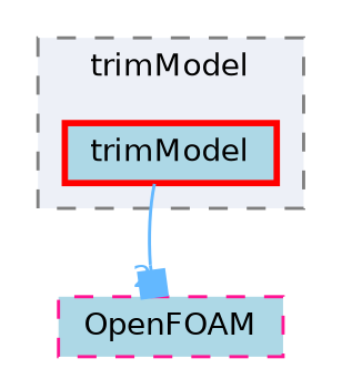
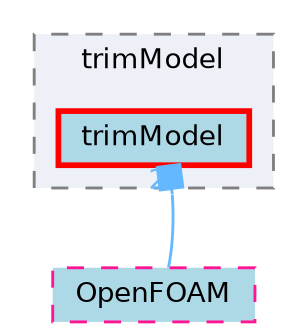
  digraph {
    compound=true
    node [fillcolor=lightblue fontname=Helvetica fontsize=10 shape=box]
    n1 [color=red height=0.2 label=trimModel style="filled,bold" width=0.4]
    n2 [color=deeppink height=0.2 label=OpenFOAM style="filled,dashed" width=0.4]
    subgraph cluster_1 {
      bgcolor="#edf0f7"
      fontname=Helvetica
      fontsize=10
      label=trimModel
      pencolor=grey50
      style="filled,dashed"
      n1
    }
-   n1 -> n2 [color=steelblue1 fontcolor=steelblue1 fontname=Helvetica fontsize=10 headlabel=2 labeldistance=1.5 labelfontname=Helvetica labelfontsize=10 arrowhead=box]
+   n2 -> n1 [color=steelblue1 fontcolor=steelblue1 fontname=Helvetica fontsize=10 headlabel=2 labeldistance=1.5 labelfontname=Helvetica labelfontsize=10 arrowhead=box]
  }
